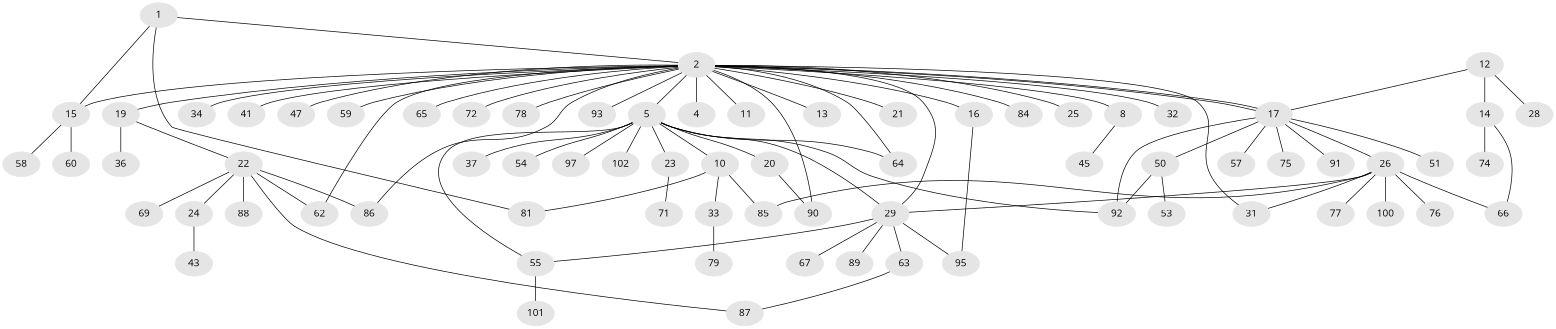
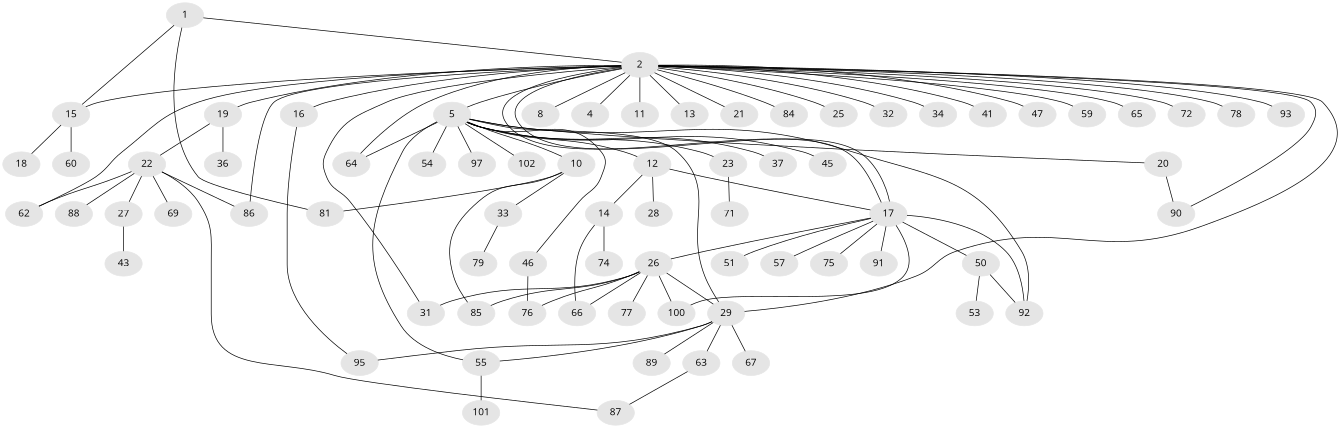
  graph {
    fontname="Open Sans"
    node [color=gray90 fontname="Open Sans" style=filled]
    edge [fontname="Open Sans"]
    1 [super="+3"]
    2 [super="+4"]
    15 [super="+48"]
    81
    5 [super="+6"]
    8
    n7 [label=4]
    11 [super="+70"]
    13 [super="+35"]
    16 [super="+84"]
    17 [super="+38"]
    19 [super="+30"]
    21 [super="+73"]
    n14 [label=84]
    25
    29 [super="+39"]
    31
    32
    34
    41
    47
    59
    62
    64
    65
    72
    78
    86
    90
    93
-   18 [label=58]
+   18
    60
    10 [super="+99"]
    12 [super="+83"]
    20
    23 [super="+40"]
    37
    45
+   46
    54
    55 [super="+80"]
    92
    97
    102
    95
    26 [super="+58"]
    50 [super="+94"]
    51
    57
    75
    91
    100
    22 [super="+68"]
    36 [super="+49"]
    88
-   27 [super="+42" label=24]
+   27 [super="+42"]
    69
    87 [super="+98"]
    89
    63
    67
    33
    85
    14 [super="+61"]
    28 [super="+44"]
    71 [super="+82"]
    76 [super="+96"]
    101
    79
    74
    66
    77
    53 [super="+103"]
    43
    1 -- 2
    1 -- 15
    1 -- 81
    2 -- 15
    2 -- 5 [weight=2]
    2 -- 8
    2 -- n7
    2 -- 11
    2 -- 13
    2 -- 16 [weight=2]
    2 -- 17
    2 -- 17
    2 -- 19
    2 -- 21
    2 -- n14
    2 -- 25
    2 -- 29
    2 -- 31
    2 -- 32
    2 -- 34
    2 -- 41
    2 -- 47
    2 -- 59
    2 -- 62
    2 -- 64
    2 -- 65
    2 -- 72
    2 -- 78
    2 -- 86
    2 -- 90
    2 -- 93
    15 -- 18
    15 -- 60
    5 -- 29
    5 -- 64
    5 -- 10
+   5 -- 12
    5 -- 20
    5 -- 23 [weight=2]
    5 -- 37
-   8 -- 45
+   5 -- 45
+   5 -- 46
    5 -- 54
    5 -- 55
    5 -- 92
    5 -- 97
    5 -- 102
    16 -- 95
    17 -- 92
    17 -- 26
    17 -- 50
    17 -- 51
    17 -- 57
    17 -- 75
    17 -- 91
+   17 -- 100 [weight=2]
    19 -- 22
    19 -- 36
    29 -- 55
    29 -- 95
    29 -- 89
    29 -- 63
    29 -- 67
    10 -- 81
    10 -- 33
    10 -- 85
    12 -- 17
    12 -- 14
    12 -- 28
    20 -- 90
    23 -- 71
+   46 -- 76
    55 -- 101
    26 -- 29
    26 -- 31
    26 -- 100
    26 -- 85
    26 -- 76
    26 -- 66
    26 -- 77
    50 -- 92
    50 -- 53
    22 -- 62
    22 -- 86
    22 -- 88
    22 -- 27
    22 -- 69
    22 -- 87
    27 -- 43
    63 -- 87
    33 -- 79
    14 -- 74
    14 -- 66
  }
